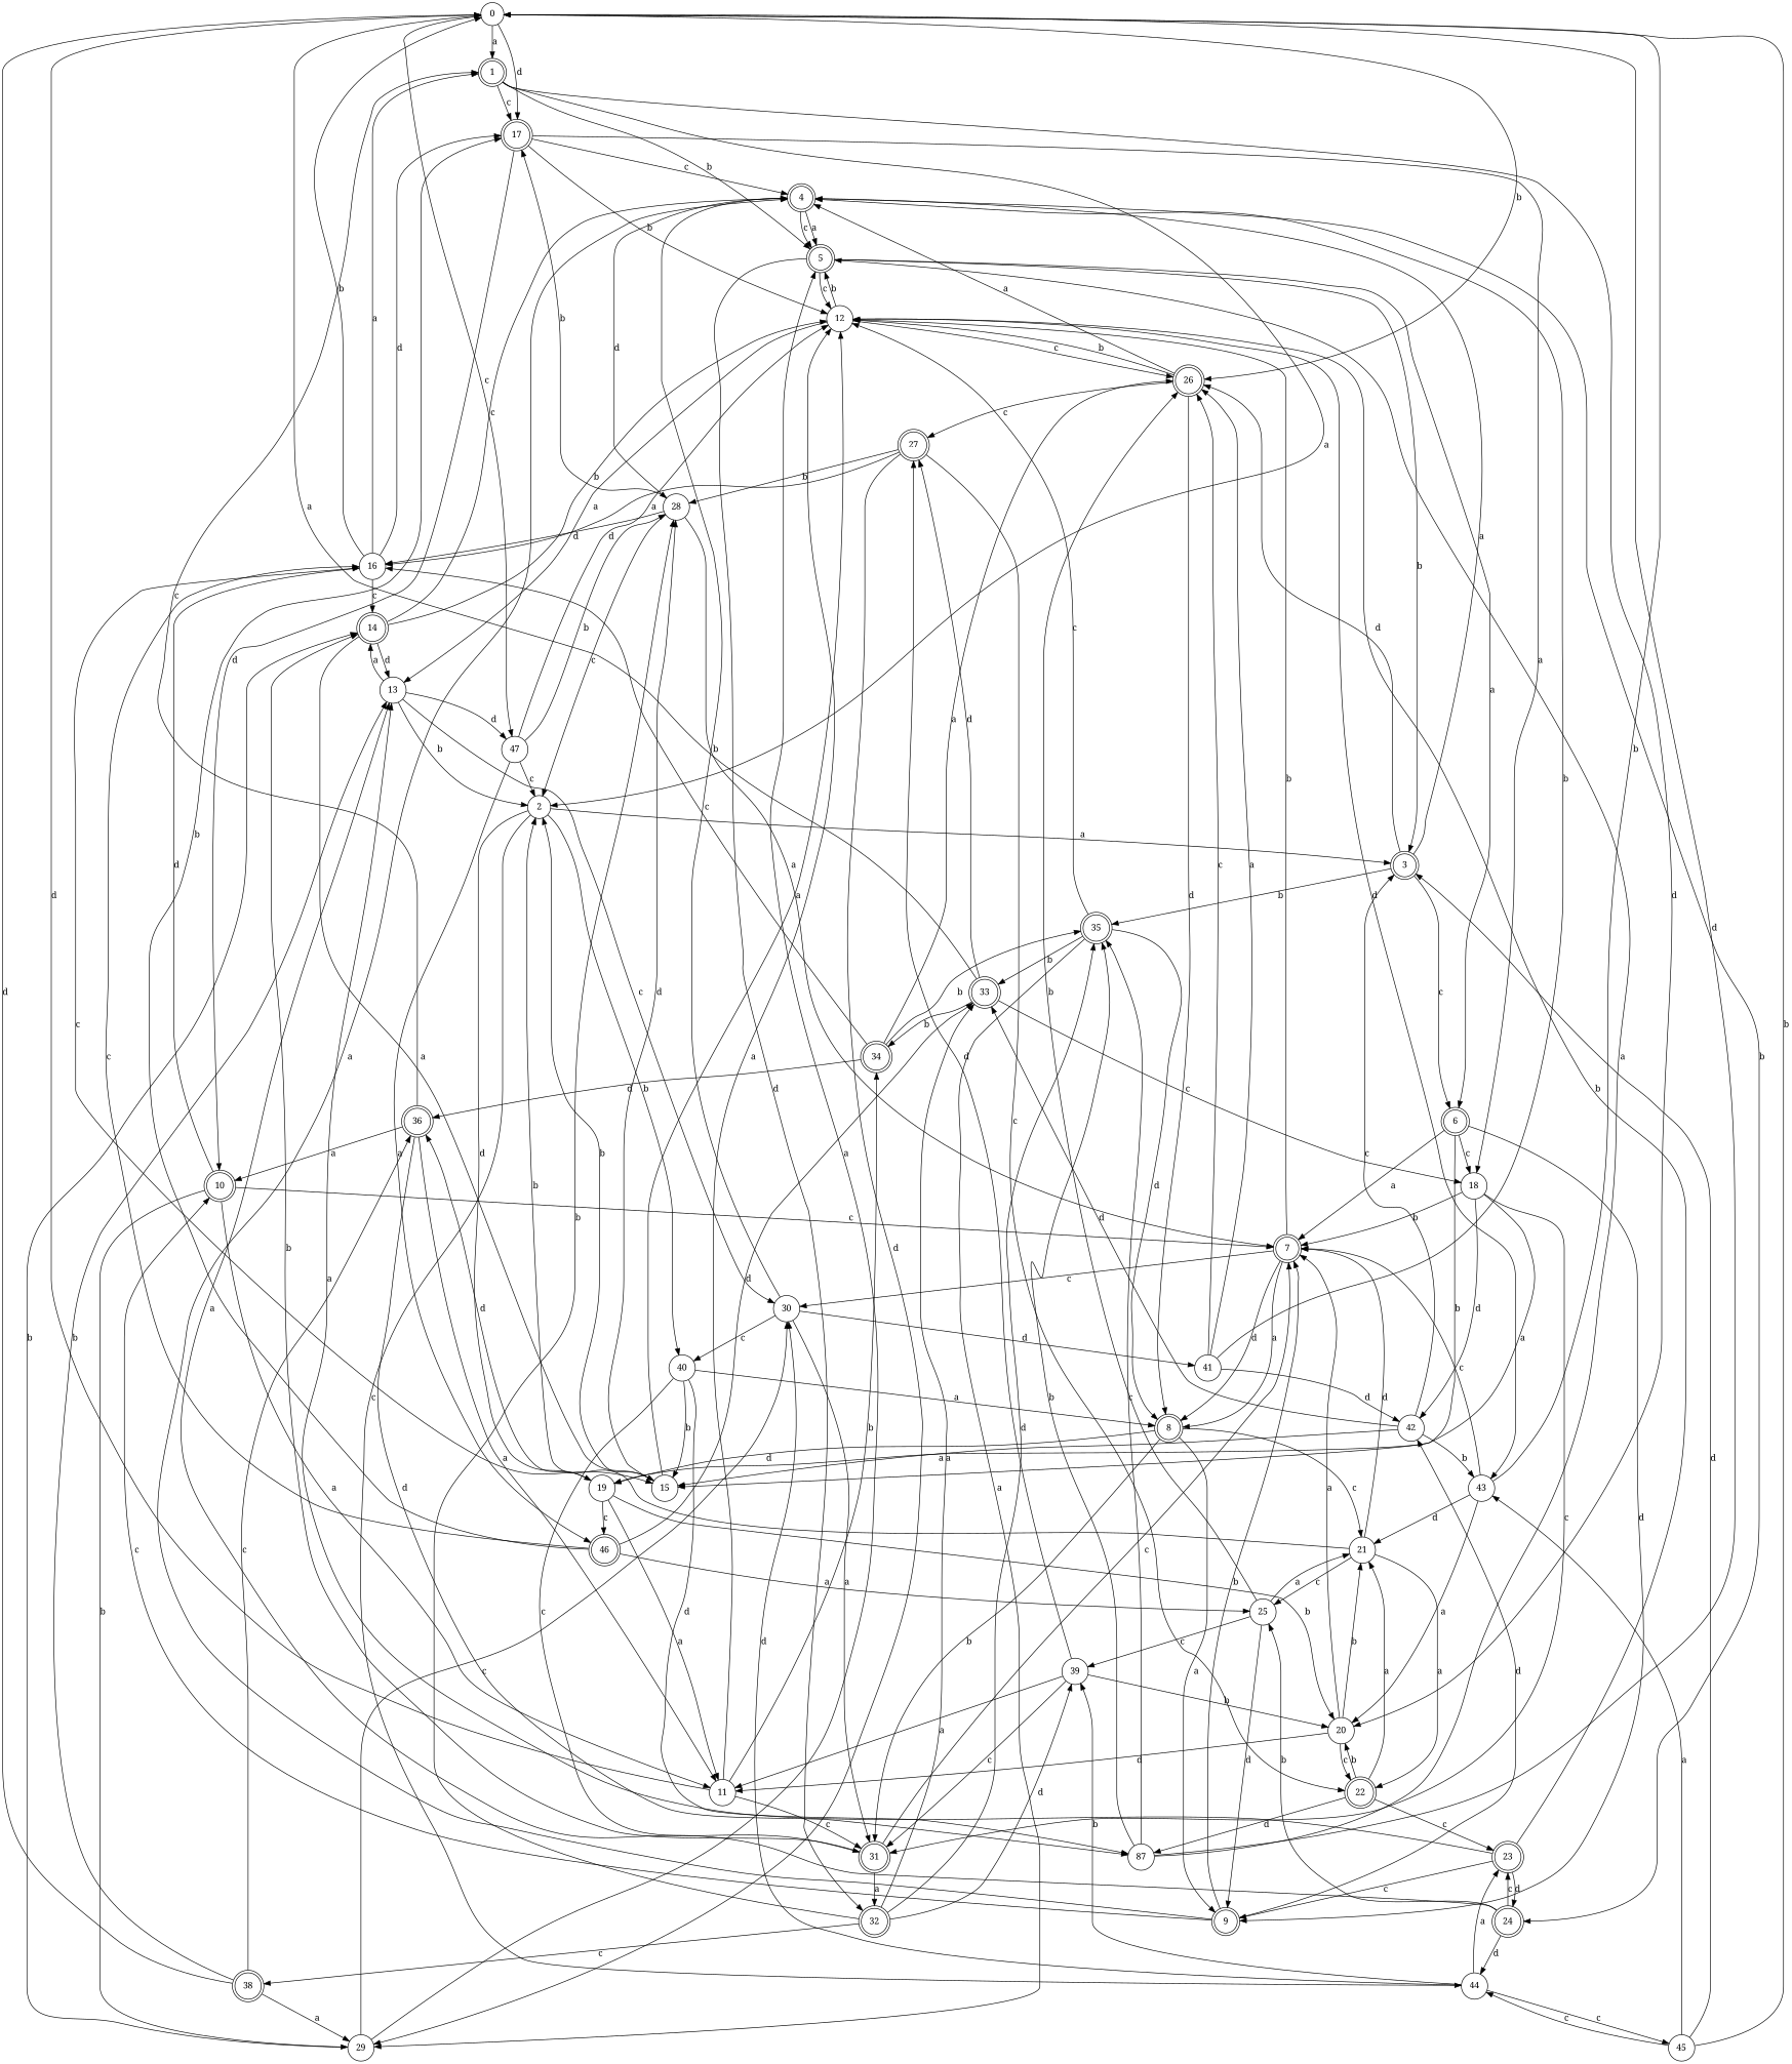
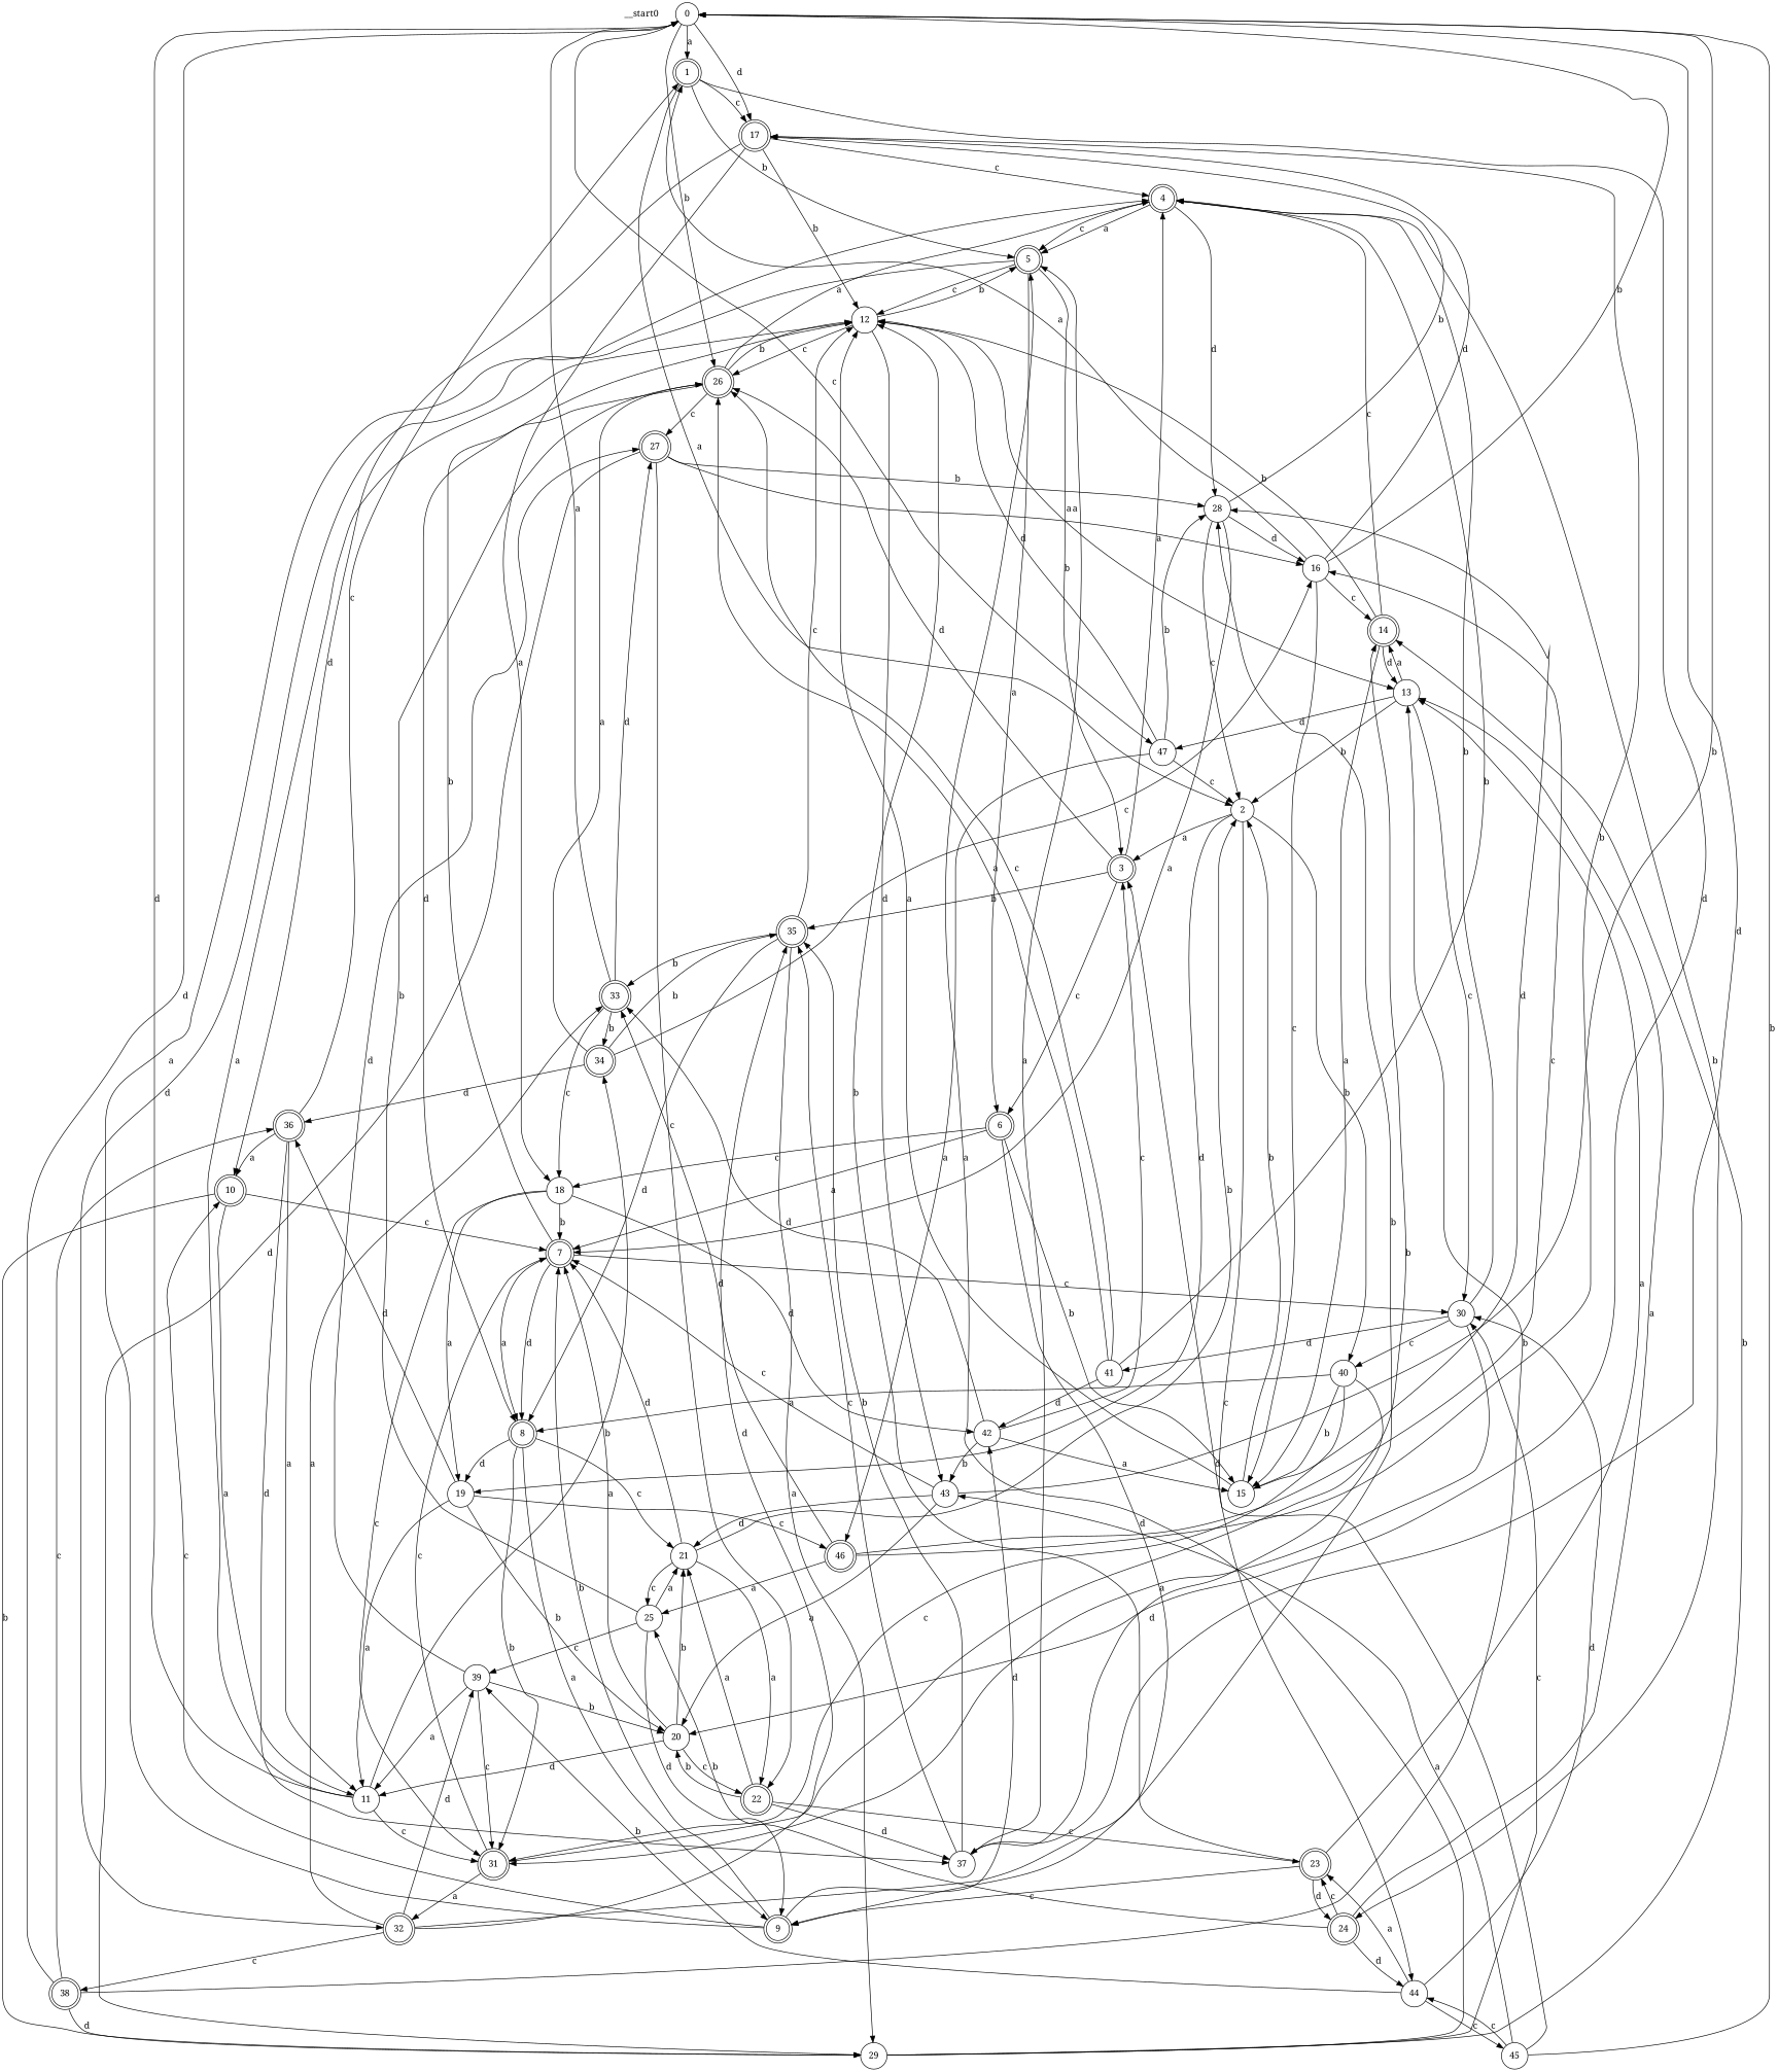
  digraph {
    fontname="Noto Serif"
    rankdir=TB
    node [fontname="Noto Serif" shape=circle color=black fillcolor=white style=filled]
    edge [fontname="Noto Serif"]
+   __start0 [shape=none color="" fillcolor="" style=""]
    n2 [label=0]
    n3 [label=1 shape=doublecircle style="rounded,filled"]
    n4 [label=17 shape=doublecircle style="rounded,filled"]
    n5 [label=26 shape=doublecircle style="rounded,filled"]
    n6 [label=47]
    n7 [label=2]
    n8 [label=5 shape=doublecircle style="rounded,filled"]
    n9 [label=20]
    n10 [label=4 shape=doublecircle style="rounded,filled"]
    n11 [label=12]
    n12 [label=18]
    n13 [label=10 shape=doublecircle style="rounded,filled"]
    n14 [label=8 shape=doublecircle style="rounded,filled"]
    n15 [label=27 shape=doublecircle style="rounded,filled"]
    n16 [label=28]
    n17 [label=46 shape=doublecircle style="rounded,filled"]
    n18 [label=3 shape=doublecircle style="rounded,filled"]
    n19 [label=19]
    n20 [label=40]
    n21 [label=44]
    n22 [label=6 shape=doublecircle style="rounded,filled"]
    n23 [label=32 shape=doublecircle style="rounded,filled"]
    n24 [label=7 shape=doublecircle style="rounded,filled"]
    n25 [label=21]
    n26 [label=11]
    n27 [label=22 shape=doublecircle style="rounded,filled"]
    n28 [label=35 shape=doublecircle style="rounded,filled"]
    n29 [label=36 shape=doublecircle style="rounded,filled"]
    n30 [label=15]
    n31 [label=31 shape=doublecircle style="rounded,filled"]
-   n32 [label=87]
+   n32 [label=37]
    n33 [label=30]
    n34 [label=23 shape=doublecircle style="rounded,filled"]
    n35 [label=39]
    n36 [label=45]
    n37 [label=24 shape=doublecircle style="rounded,filled"]
    n38 [label=9 shape=doublecircle style="rounded,filled"]
    n39 [label=29]
    n40 [label=33 shape=doublecircle style="rounded,filled"]
    n41 [label=13]
    n42 [label=25]
    n43 [label=16]
    n44 [label=43]
    n45 [label=38 shape=doublecircle style="rounded,filled"]
    n46 [label=42]
    n47 [label=41]
    n48 [label=14 shape=doublecircle style="rounded,filled"]
    n49 [label=34 shape=doublecircle style="rounded,filled"]
    n2 -> n3 [label=a]
    n2 -> n4 [label=d]
    n2 -> n5 [label=b]
    n2 -> n6 [label=c]
    n3 -> n4 [label=c]
    n3 -> n7 [label=a]
    n3 -> n8 [label=b]
    n3 -> n9 [label=d]
    n4 -> n10 [label=c]
    n4 -> n11 [label=b]
    n4 -> n12 [label=a]
    n4 -> n13 [label=d]
    n5 -> n10 [label=a]
    n5 -> n11 [label=b]
    n5 -> n14 [label=d]
    n5 -> n15 [label=c]
    n6 -> n7 [label=c]
    n6 -> n11 [label=d]
    n6 -> n16 [label=b]
    n6 -> n17 [label=a]
    n7 -> n18 [label=a]
    n7 -> n19 [label=d]
    n7 -> n20 [label=b]
    n7 -> n21 [label=c]
    n8 -> n11 [label=c]
    n8 -> n18 [label=b]
    n8 -> n22 [label=a]
    n8 -> n23 [label=d]
    n9 -> n24 [label=a]
    n9 -> n25 [label=b]
    n9 -> n26 [label=d]
    n9 -> n27 [label=c]
    n10 -> n8 [label=a]
    n10 -> n8 [label=c]
    n10 -> n16 [label=d]
    n10 -> n37 [label=b]
    n11 -> n5 [label=c]
    n11 -> n8 [label=b]
    n11 -> n41 [label=a]
    n11 -> n44 [label=d]
    n12 -> n19 [label=a]
    n12 -> n24 [label=b]
    n12 -> n31 [label=c]
    n12 -> n46 [label=d]
    n13 -> n24 [label=c]
    n13 -> n26 [label=a]
    n13 -> n39 [label=b]
-   n13 -> n43 [label=d]
    n14 -> n19 [label=d]
    n14 -> n25 [label=c]
    n14 -> n31 [label=b]
    n14 -> n38 [label=a]
    n15 -> n16 [label=b]
    n15 -> n27 [label=c]
    n15 -> n39 [label=d]
    n15 -> n43 [label=a]
    n16 -> n4 [label=b]
    n16 -> n7 [label=c]
    n16 -> n24 [label=a]
    n16 -> n43 [label=d]
    n17 -> n4 [label=b]
    n17 -> n40 [label=d]
    n17 -> n42 [label=a]
    n17 -> n43 [label=c]
    n18 -> n5 [label=d]
    n18 -> n10 [label=a]
    n18 -> n22 [label=c]
    n18 -> n28 [label=b]
    n19 -> n9 [label=b]
    n19 -> n17 [label=c]
    n19 -> n26 [label=a]
    n19 -> n29 [label=d]
    n20 -> n14 [label=a]
    n20 -> n30 [label=b]
    n20 -> n31 [label=c]
    n20 -> n32 [label=d]
    n21 -> n33 [label=d]
    n21 -> n34 [label=a]
    n21 -> n35 [label=b]
    n21 -> n36 [label=c]
    n22 -> n12 [label=c]
    n22 -> n24 [label=a]
    n22 -> n30 [label=b]
    n22 -> n38 [label=d]
    n23 -> n16 [label=b]
    n23 -> n28 [label=d]
    n23 -> n35 [label=d]
    n23 -> n40 [label=a]
    n23 -> n45 [label=c]
    n24 -> n11 [label=b]
    n24 -> n14 [label=a]
    n24 -> n14 [label=d]
    n24 -> n33 [label=c]
    n25 -> n7 [label=b]
    n25 -> n24 [label=d]
    n25 -> n27 [label=a]
    n25 -> n42 [label=c]
    n26 -> n2 [label=d]
    n26 -> n11 [label=a]
    n26 -> n31 [label=c]
    n26 -> n49 [label=b]
    n27 -> n9 [label=b]
    n27 -> n25 [label=a]
    n27 -> n32 [label=d]
    n27 -> n34 [label=c]
    n28 -> n11 [label=c]
    n28 -> n14 [label=d]
    n28 -> n39 [label=a]
    n28 -> n40 [label=b]
    n29 -> n3 [label=c]
    n29 -> n13 [label=a]
    n29 -> n26 [label=a]
    n29 -> n32 [label=d]
    n30 -> n7 [label=b]
    n30 -> n11 [label=a]
    n30 -> n16 [label=d]
    n31 -> n23 [label=a]
    n31 -> n24 [label=c]
    n31 -> n48 [label=b]
    n32 -> n2 [label=d]
    n32 -> n8 [label=a]
    n32 -> n28 [label=b]
    n32 -> n28 [label=c]
    n33 -> n10 [label=b]
    n33 -> n20 [label=c]
    n33 -> n31 [label=a]
    n33 -> n47 [label=d]
    n34 -> n11 [label=b]
    n34 -> n37 [label=d]
    n34 -> n38 [label=c]
    n34 -> n41 [label=a]
    n35 -> n9 [label=b]
    n35 -> n15 [label=d]
    n35 -> n26 [label=a]
    n35 -> n31 [label=c]
    n36 -> n2 [label=b]
    n36 -> n18 [label=d]
    n36 -> n21 [label=c]
    n36 -> n44 [label=a]
    n37 -> n21 [label=d]
    n37 -> n34 [label=c]
    n37 -> n41 [label=a]
    n37 -> n42 [label=b]
    n38 -> n10 [label=a]
    n38 -> n13 [label=c]
    n38 -> n24 [label=b]
    n38 -> n46 [label=d]
    n39 -> n8 [label=a]
    n39 -> n33 [label=c]
    n39 -> n48 [label=b]
    n40 -> n2 [label=a]
    n40 -> n12 [label=c]
    n40 -> n15 [label=d]
    n40 -> n49 [label=b]
    n41 -> n6 [label=d]
    n41 -> n7 [label=b]
    n41 -> n33 [label=c]
    n41 -> n48 [label=a]
    n42 -> n5 [label=b]
    n42 -> n25 [label=a]
    n42 -> n35 [label=c]
    n42 -> n38 [label=d]
    n43 -> n2 [label=b]
    n43 -> n3 [label=a]
    n43 -> n4 [label=d]
    n43 -> n30 [label=c]
    n43 -> n48 [label=c]
    n44 -> n2 [label=b]
    n44 -> n9 [label=a]
    n44 -> n24 [label=c]
    n44 -> n25 [label=d]
    n45 -> n2 [label=d]
    n45 -> n29 [label=c]
-   n45 -> n39 [label=a]
+   n45 -> n39 [label=d]
    n45 -> n41 [label=b]
    n46 -> n18 [label=c]
    n46 -> n30 [label=a]
    n46 -> n40 [label=d]
    n46 -> n44 [label=b]
    n47 -> n5 [label=a]
    n47 -> n5 [label=c]
    n47 -> n10 [label=b]
    n47 -> n46 [label=d]
    n48 -> n10 [label=c]
    n48 -> n11 [label=b]
    n48 -> n30 [label=a]
    n48 -> n41 [label=d]
    n49 -> n5 [label=a]
    n49 -> n28 [label=b]
    n49 -> n29 [label=d]
    n49 -> n43 [label=c]
  }
